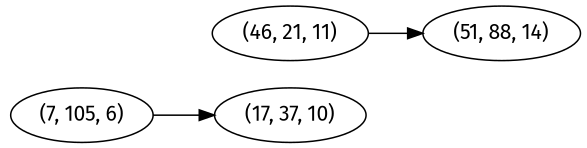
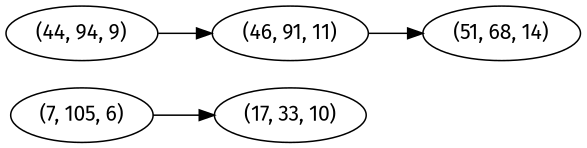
  digraph {
    fontname="Fira Sans"
    rankdir=LR
    node [fontname="Fira Sans"]
    edge [fontname="Fira Sans"]
    "(7, 105, 6)"
-   "(17, 37, 10)"
-   "(46, 91, 11)" [label="(46, 21, 11)"]
-   "(51, 88, 14)"
+   "(17, 37, 10)" [label="(17, 33, 10)"]
+   "(44, 94, 9)"
+   "(46, 91, 11)"
+   "(51, 88, 14)" [label="(51, 68, 14)"]
    "(7, 105, 6)" -> "(17, 37, 10)"
+   "(44, 94, 9)" -> "(46, 91, 11)"
    "(46, 91, 11)" -> "(51, 88, 14)"
  }
